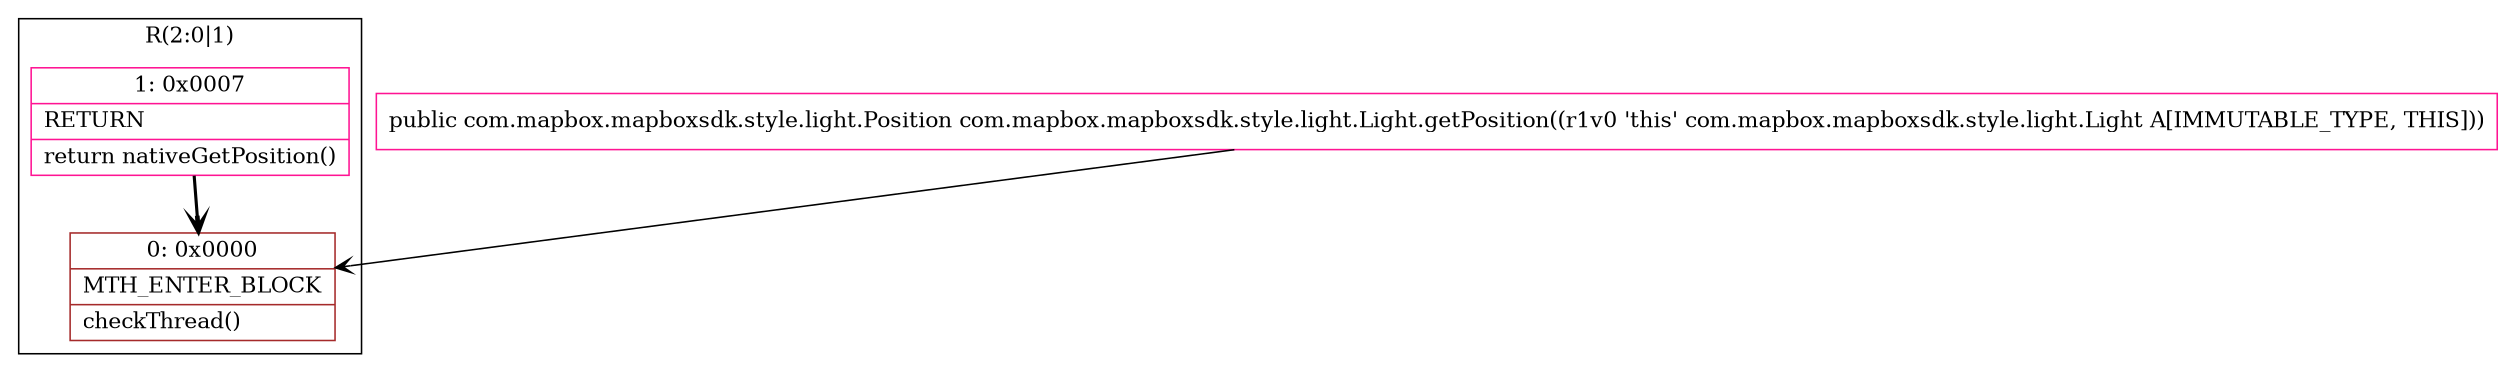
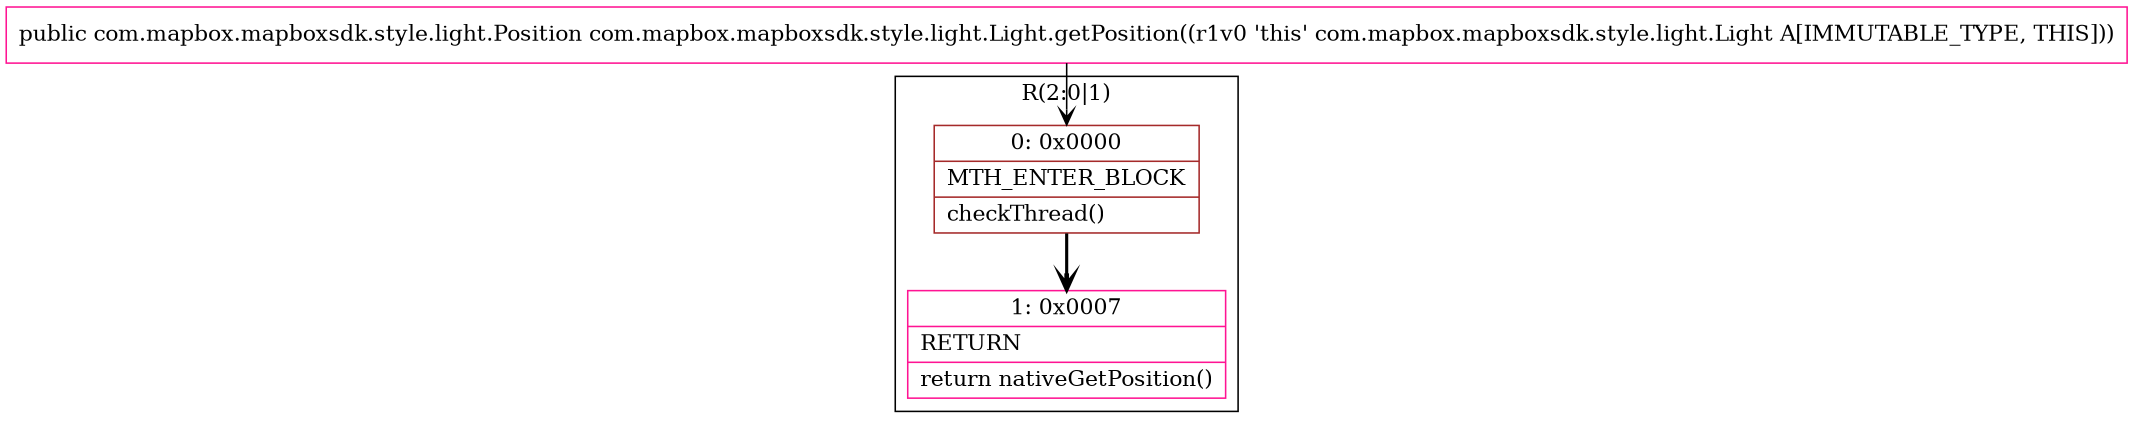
  digraph {
    node [color=deeppink shape=record]
    edge [arrowhead=vee]
    n1 [color=brown label="{0\:\ 0x0000|MTH_ENTER_BLOCK\l|checkThread()\l}"]
    n2 [label="{1\:\ 0x0007|RETURN\l|return nativeGetPosition()\l}"]
    n3 [label="{public com.mapbox.mapboxsdk.style.light.Position com.mapbox.mapboxsdk.style.light.Light.getPosition((r1v0 'this' com.mapbox.mapboxsdk.style.light.Light A[IMMUTABLE_TYPE, THIS])) }"]
    subgraph cluster_1 {
      label="R(2:0|1)"
      n1
      n2
    }
-   n2 -> n1 [style=bold]
+   n1 -> n2 [style=bold]
    n3 -> n1 [style=solid]
  }
